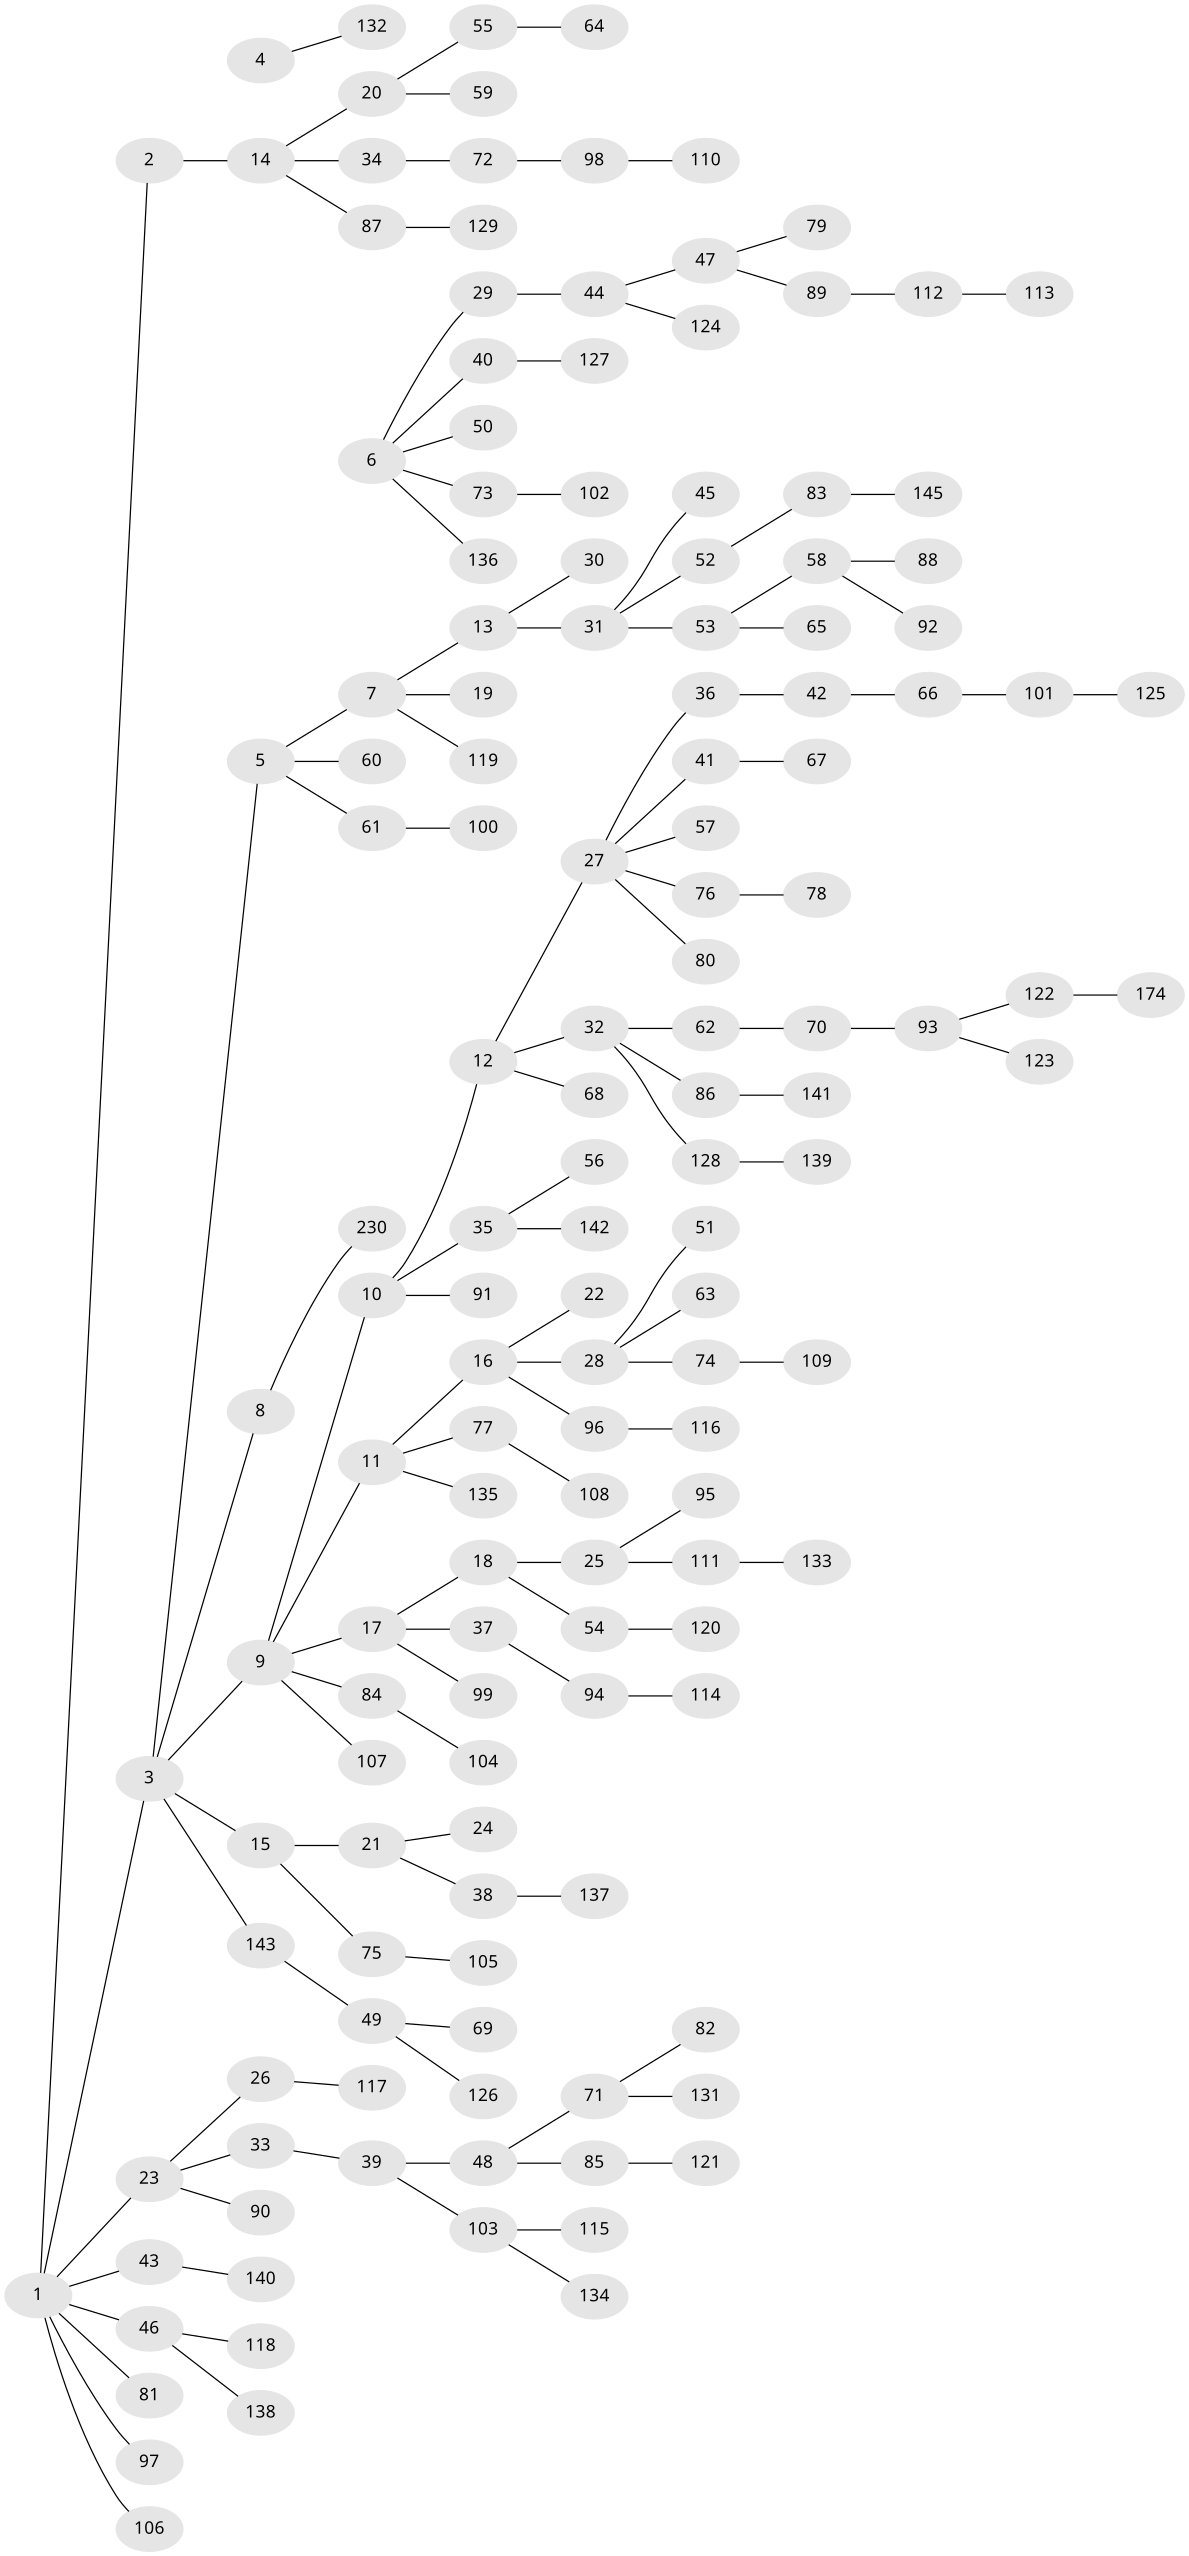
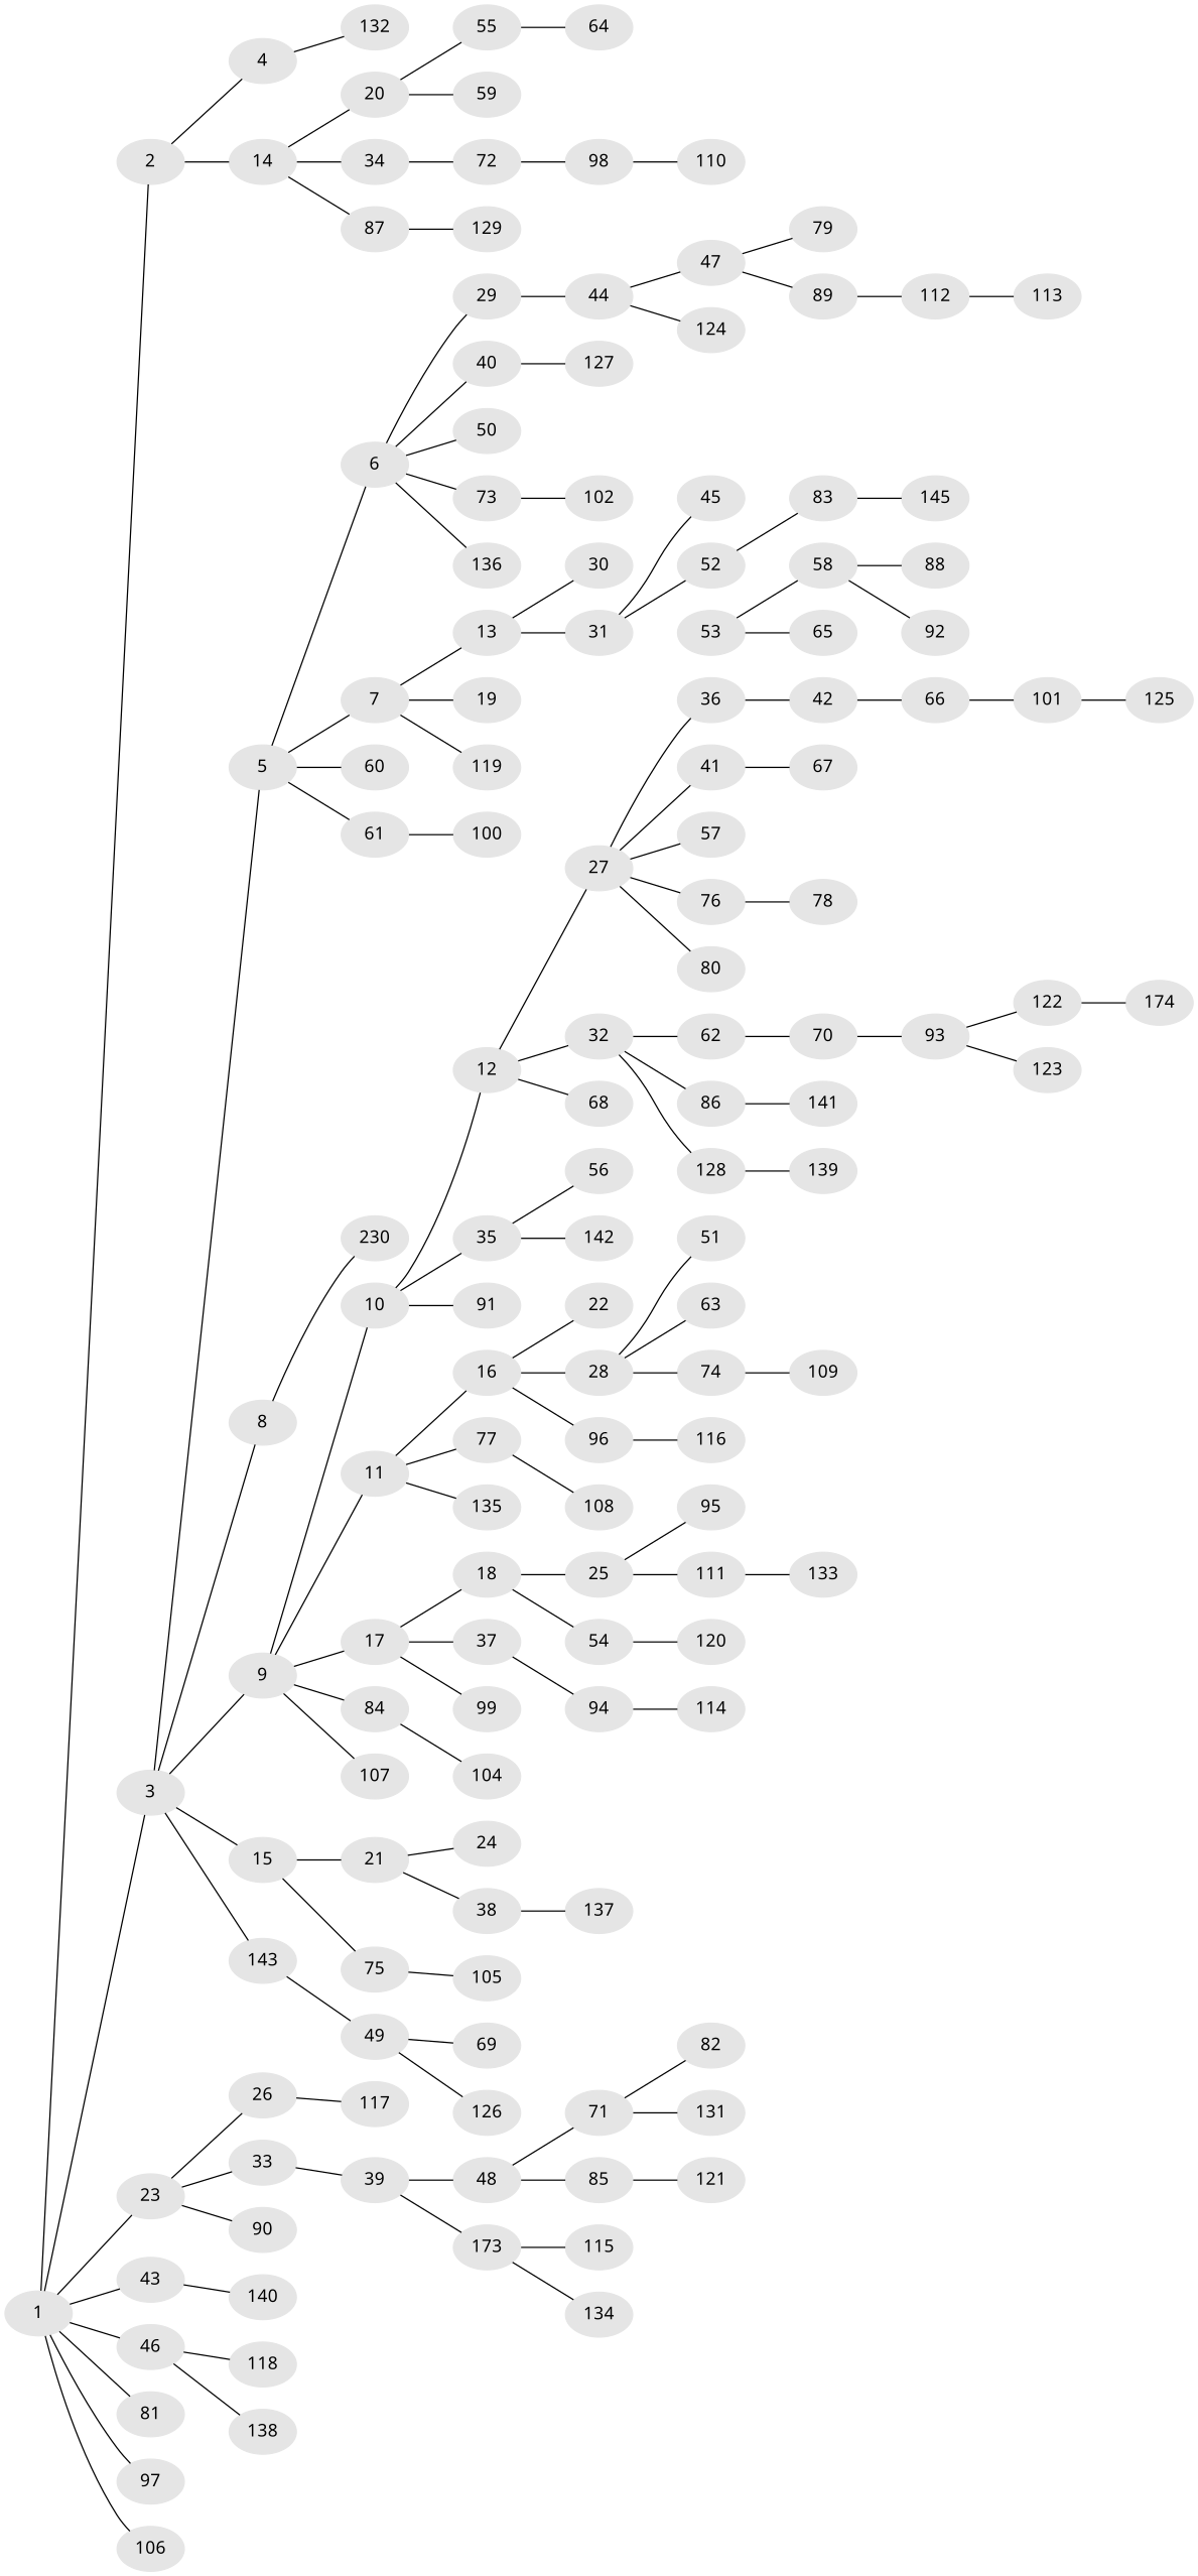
  graph {
    fontname="Noto Sans"
    rankdir=LR
    node [color=gray90 fontname="Noto Sans" style=filled]
    edge [fontname="Noto Sans"]
    1
    2
    3
    23
    43
    46
    81
    97
    106
    4
    14
    5
    8
    9
    15
    143
    26
    33
    90
    140
    118
    138
    132
    20
    34
    87
    6
    7
    60
    61
    n31 [label=230]
    10
    11
    17
    84
    107
    21
    75
    49
    29
    40
    50
    73
    136
    13
    19
    119
    100
    44
    127
    102
    30
    31
    12
    35
    91
    16
    77
    135
    18
    37
    99
    104
    27
    32
    68
    56
    142
    22
    28
    96
    108
    36
    41
    57
    76
    80
    62
    86
    128
    45
    52
    53
    55
    59
    72
    129
    24
    38
    69
    126
    105
    51
    63
    74
    116
    25
    54
    94
    95
    111
    120
    64
    137
    117
    39
    133
    42
    67
    78
    109
    47
    124
    83
    58
    65
    70
    141
    139
    48
-   103
+   103 [label=173]
    98
    66
    114
    71
    85
    115
    134
    101
    79
    89
    112
    82
    131
    121
    145
    88
    92
    93
    125
    122
    123
    110
    113
    n145 [label=174]
    1 -- 2
    1 -- 3
    1 -- 23
    1 -- 43
    1 -- 46
    1 -- 81
    1 -- 97
    1 -- 106
+   2 -- 4
    2 -- 14
    3 -- 5
    3 -- 8
    3 -- 9
    3 -- 15
    3 -- 143
    23 -- 26
    23 -- 33
    23 -- 90
    43 -- 140
    46 -- 118
    46 -- 138
    4 -- 132
    14 -- 20
    14 -- 34
    14 -- 87
+   5 -- 6
    5 -- 7
    5 -- 60
    5 -- 61
    8 -- n31
    9 -- 10
    9 -- 11
    9 -- 17
    9 -- 84
    9 -- 107
    15 -- 21
    15 -- 75
    143 -- 49
    26 -- 117
    33 -- 39
    20 -- 55
    20 -- 59
    34 -- 72
    87 -- 129
    6 -- 29
    6 -- 40
    6 -- 50
    6 -- 73
    6 -- 136
    7 -- 13
    7 -- 19
    7 -- 119
    61 -- 100
    10 -- 12
    10 -- 35
    10 -- 91
    11 -- 16
    11 -- 77
    11 -- 135
    17 -- 18
    17 -- 37
    17 -- 99
    84 -- 104
    21 -- 24
    21 -- 38
    75 -- 105
    49 -- 69
    49 -- 126
    29 -- 44
    40 -- 127
    73 -- 102
    13 -- 30
    13 -- 31
    44 -- 47
    44 -- 124
    31 -- 45
    31 -- 52
-   31 -- 53
    12 -- 27
    12 -- 32
    12 -- 68
    35 -- 56
    35 -- 142
    16 -- 22
    16 -- 28
    16 -- 96
    77 -- 108
    18 -- 25
    18 -- 54
    37 -- 94
    27 -- 36
    27 -- 41
    27 -- 57
    27 -- 76
    27 -- 80
    32 -- 62
    32 -- 86
    32 -- 128
    28 -- 51
    28 -- 63
    28 -- 74
    96 -- 116
    36 -- 42
    41 -- 67
    76 -- 78
    62 -- 70
    86 -- 141
    128 -- 139
    52 -- 83
    53 -- 58
    53 -- 65
    55 -- 64
    72 -- 98
    38 -- 137
    74 -- 109
    25 -- 95
    25 -- 111
    54 -- 120
    94 -- 114
    111 -- 133
    39 -- 48
    39 -- 103
    42 -- 66
    47 -- 79
    47 -- 89
    83 -- 145
    58 -- 88
    58 -- 92
    70 -- 93
    48 -- 71
    48 -- 85
    103 -- 115
    103 -- 134
    98 -- 110
    66 -- 101
    71 -- 82
    71 -- 131
    85 -- 121
    101 -- 125
    89 -- 112
    112 -- 113
    93 -- 122
    93 -- 123
    122 -- n145
  }
